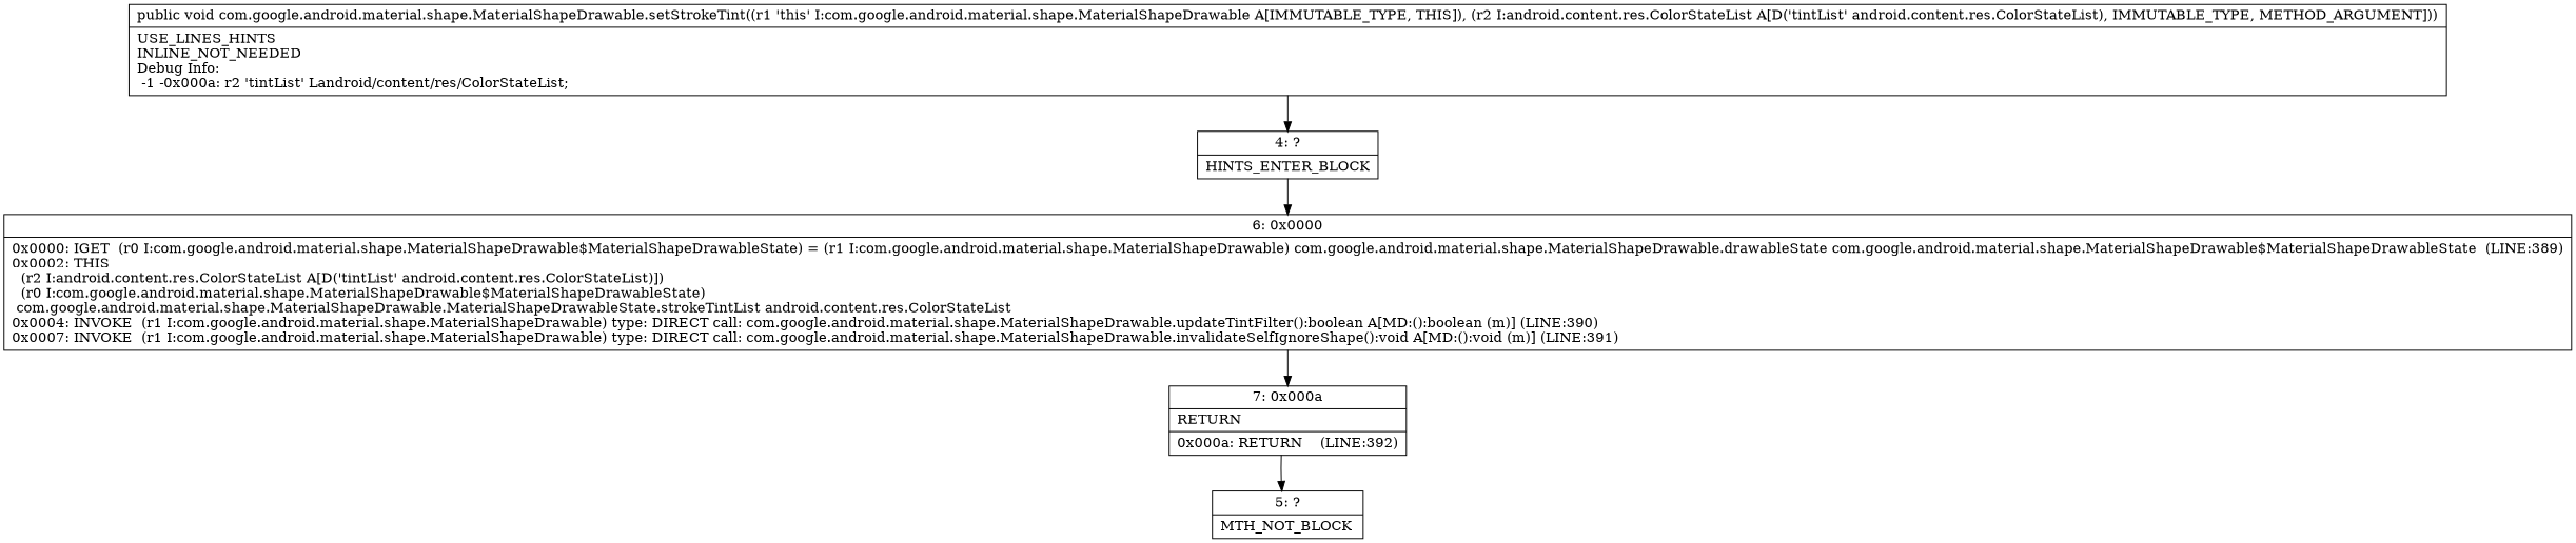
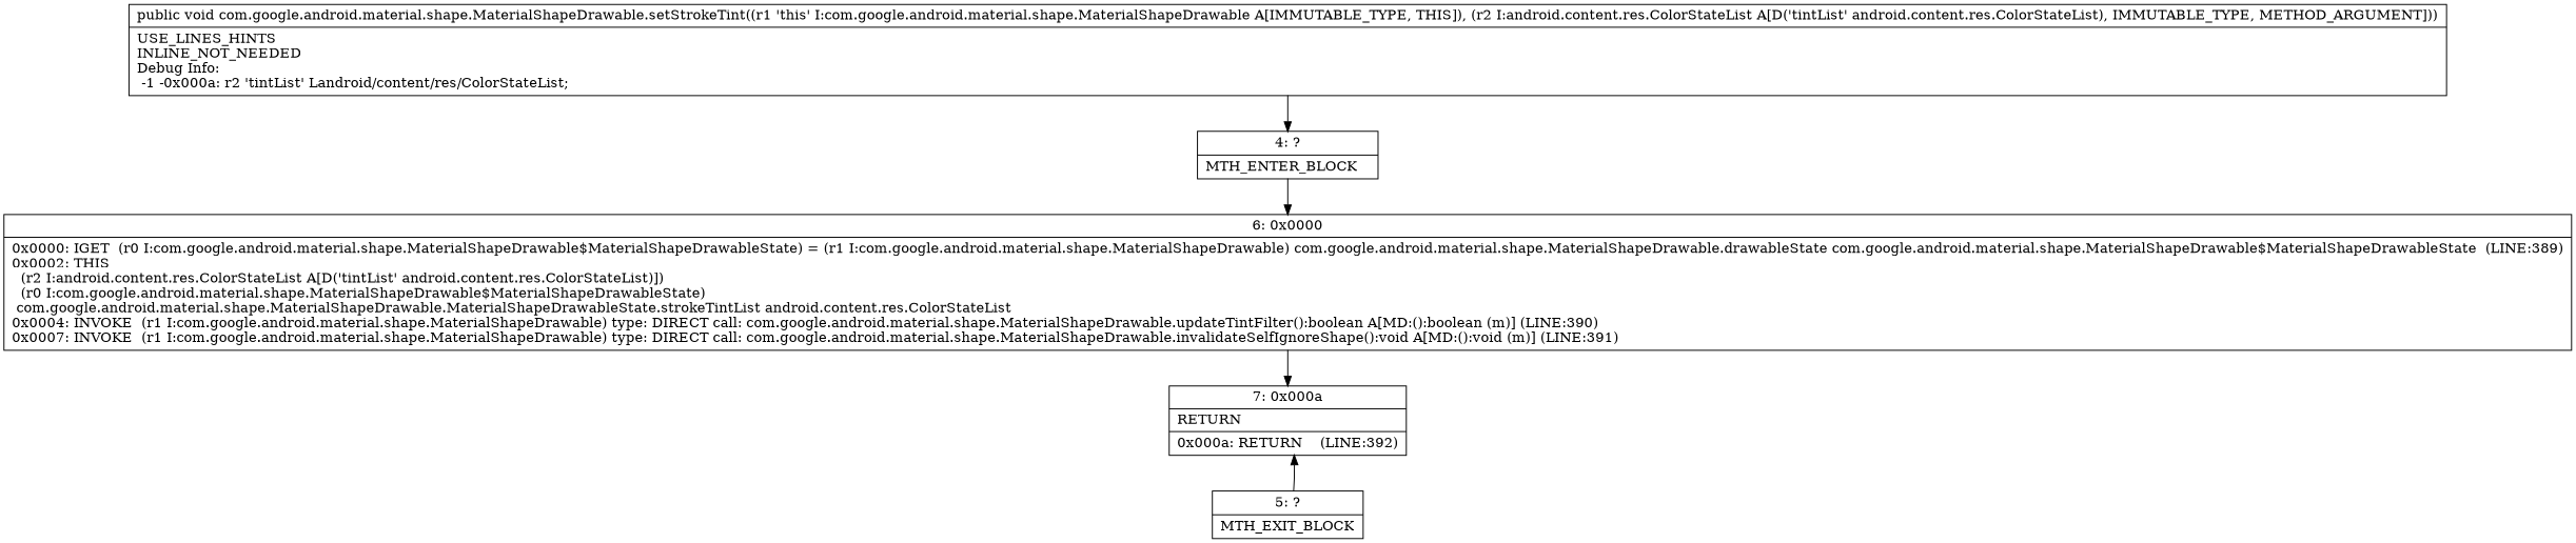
  digraph {
    node [shape=record]
-   n1 [label="{4\:\ ?|HINTS_ENTER_BLOCK\l}"]
+   n1 [label="{4\:\ ?|MTH_ENTER_BLOCK\l}"]
    n2 [label="{6\:\ 0x0000|0x0000: IGET  (r0 I:com.google.android.material.shape.MaterialShapeDrawable$MaterialShapeDrawableState) = (r1 I:com.google.android.material.shape.MaterialShapeDrawable) com.google.android.material.shape.MaterialShapeDrawable.drawableState com.google.android.material.shape.MaterialShapeDrawable$MaterialShapeDrawableState  (LINE:389)\l0x0002: THIS  \l  (r2 I:android.content.res.ColorStateList A[D('tintList' android.content.res.ColorStateList)])\l  (r0 I:com.google.android.material.shape.MaterialShapeDrawable$MaterialShapeDrawableState)\l com.google.android.material.shape.MaterialShapeDrawable.MaterialShapeDrawableState.strokeTintList android.content.res.ColorStateList \l0x0004: INVOKE  (r1 I:com.google.android.material.shape.MaterialShapeDrawable) type: DIRECT call: com.google.android.material.shape.MaterialShapeDrawable.updateTintFilter():boolean A[MD:():boolean (m)] (LINE:390)\l0x0007: INVOKE  (r1 I:com.google.android.material.shape.MaterialShapeDrawable) type: DIRECT call: com.google.android.material.shape.MaterialShapeDrawable.invalidateSelfIgnoreShape():void A[MD:():void (m)] (LINE:391)\l}"]
    n3 [label="{7\:\ 0x000a|RETURN\l|0x000a: RETURN    (LINE:392)\l}"]
-   n4 [label="{5\:\ ?|MTH_NOT_BLOCK\l}"]
+   n4 [label="{5\:\ ?|MTH_EXIT_BLOCK\l}"]
    n5 [label="{public void com.google.android.material.shape.MaterialShapeDrawable.setStrokeTint((r1 'this' I:com.google.android.material.shape.MaterialShapeDrawable A[IMMUTABLE_TYPE, THIS]), (r2 I:android.content.res.ColorStateList A[D('tintList' android.content.res.ColorStateList), IMMUTABLE_TYPE, METHOD_ARGUMENT]))  | USE_LINES_HINTS\lINLINE_NOT_NEEDED\lDebug Info:\l  \-1 \-0x000a: r2 'tintList' Landroid\/content\/res\/ColorStateList;\l}"]
    n1 -> n2
    n2 -> n3
-   n3 -> n4
+   n4 -> n3
    n5 -> n1
  }
